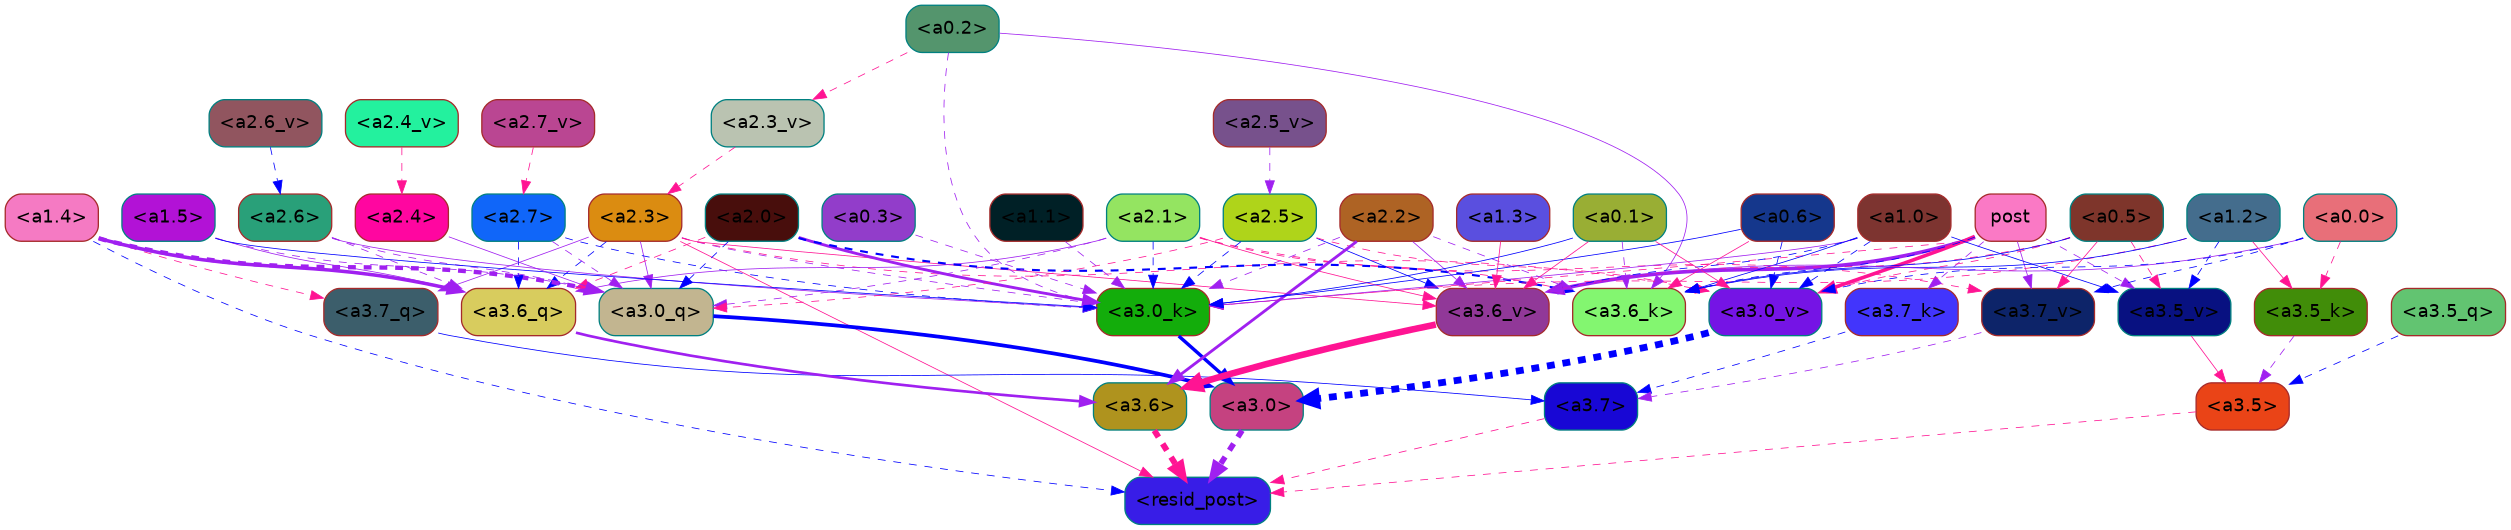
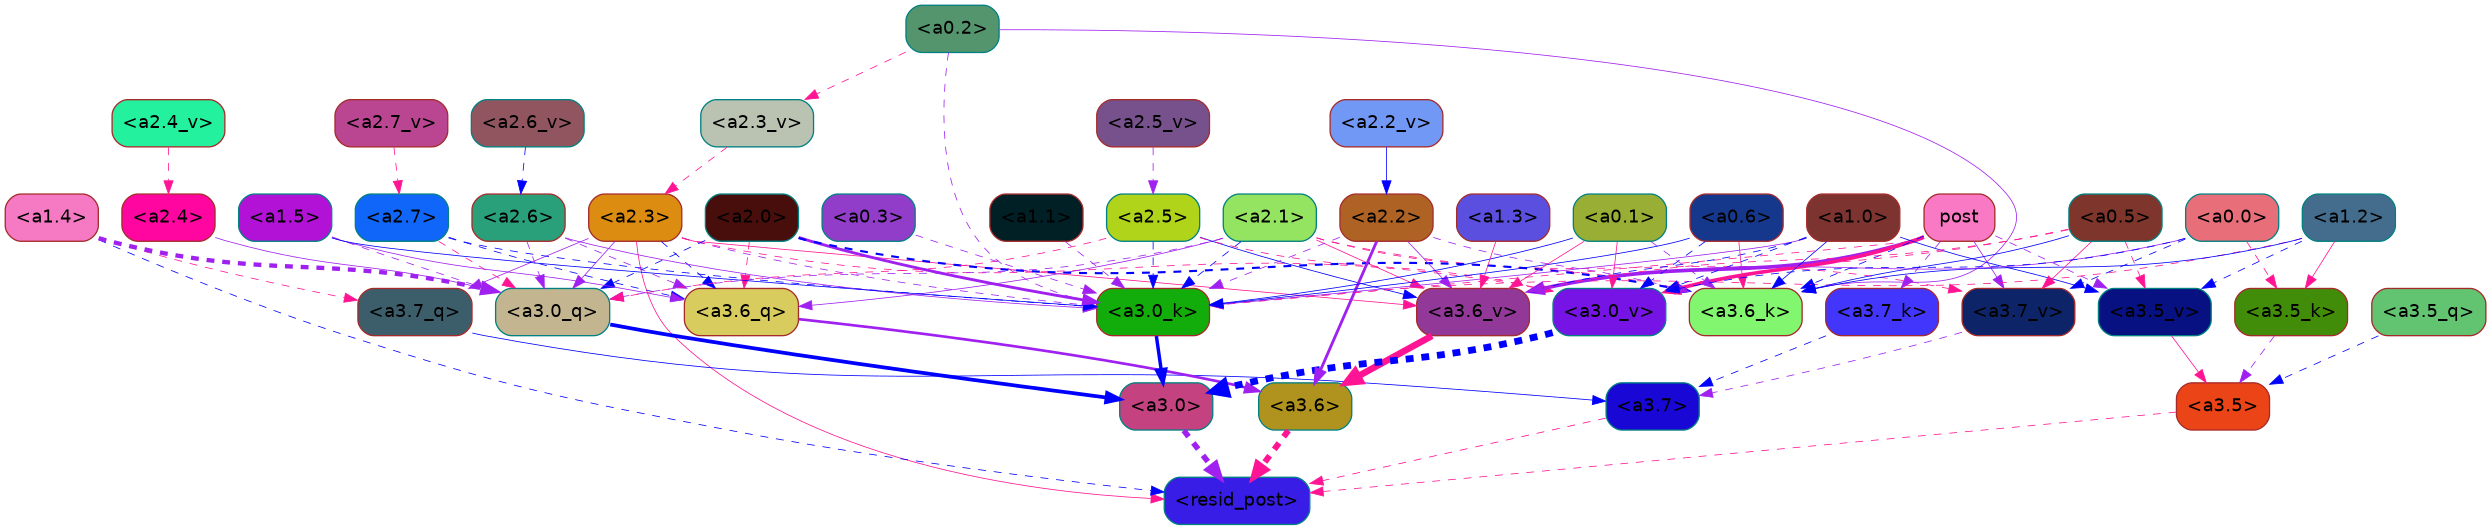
  strict digraph {
    splines=true
    node [color=brown fontname=Helvetica shape=box style="filled, rounded"]
    edge [color=purple penwidth=0.6 style=dashed]
    "<a3.7>" [color=teal fillcolor="#1807d5"]
    "<resid_post>" [color=teal fillcolor="#381de7"]
    "<a3.6>" [color=teal fillcolor="#af931e"]
    "<a3.5>" [fillcolor="#ea4417"]
    "<a3.0>" [color=teal fillcolor="#c54280"]
    "<a2.3>" [fillcolor="#db8c11"]
    "<a3.7_q>" [fillcolor="#3c5e6b"]
    "<a3.6_q>" [fillcolor="#d8cc5e"]
    "<a3.0_q>" [color=teal fillcolor="#c2b590"]
    "<a3.0_k>" [fillcolor="#13ad0b"]
    "<a3.6_v>" [fillcolor="#913898"]
    "<a3.0_v>" [color=teal fillcolor="#7514e5"]
    "<a1.4>" [fillcolor="#f57ac3"]
    "<a3.5_q>" [fillcolor="#62c471"]
    "<a3.7_k>" [fillcolor="#4235fc"]
    "<a3.6_k>" [fillcolor="#83f670"]
    "<a3.5_k>" [fillcolor="#418d09"]
    "<a3.7_v>" [fillcolor="#0d2469"]
    "<a3.5_v>" [color=teal fillcolor="#081181"]
    "<a2.7>" [color=teal fillcolor="#1066f9"]
    "<a2.6>" [fillcolor="#29a079"]
    "<a2.1>" [color=teal fillcolor="#94e461"]
    "<a2.0>" [color=teal fillcolor="#480e0c"]
    "<a1.5>" [color=teal fillcolor="#b212d6"]
    "<a2.5>" [color=teal fillcolor="#afd41a"]
    "<a2.4>" [fillcolor="#ff06a0"]
    "<a0.2>" [color=teal fillcolor="#54956d"]
    "<a2.3_v>" [color=teal fillcolor="#bac3b1"]
    n29 [fillcolor="#fa79c5" label=post]
    "<a2.2>" [fillcolor="#ae6324"]
    "<a1.2>" [color=teal fillcolor="#446d8d"]
    "<a1.0>" [fillcolor="#7d3430"]
    "<a0.6>" [fillcolor="#15378c"]
    "<a0.5>" [color=teal fillcolor="#7e352b"]
    "<a0.1>" [color=teal fillcolor="#99ae34"]
    "<a0.0>" [color=teal fillcolor="#e86f79"]
    "<a1.1>" [fillcolor="#002026"]
    "<a0.3>" [color=teal fillcolor="#923dca"]
    "<a1.3>" [fillcolor="#5a4fdf"]
    "<a2.7_v>" [fillcolor="#ba4692"]
    "<a2.6_v>" [color=teal fillcolor="#91555f"]
    "<a2.5_v>" [fillcolor="#77518c"]
    "<a2.4_v>" [fillcolor="#23f19e"]
+   "<a2.2_v>" [fillcolor="#7198f5"]
    "<a3.7>" -> "<resid_post>" [color=deeppink penwidth=0.6239100098609924]
    "<a3.6>" -> "<resid_post>" [color=deeppink penwidth=4.569062113761902]
    "<a3.5>" -> "<resid_post>" [color=deeppink]
    "<a3.0>" -> "<resid_post>" [penwidth=4.283544182777405]
    "<a2.3>" -> "<resid_post>" [color=deeppink style=bold]
    "<a2.3>" -> "<a3.7_q>" [style=bold]
    "<a2.3>" -> "<a3.6_q>" [color=blue]
    "<a2.3>" -> "<a3.0_q>" [style=bold]
    "<a2.3>" -> "<a3.0_k>"
    "<a2.3>" -> "<a3.6_v>" [color=deeppink style=bold]
    "<a2.3>" -> "<a3.0_v>" [color=deeppink]
    "<a3.7_q>" -> "<a3.7>" [color=blue style=bold]
    "<a3.6_q>" -> "<a3.6>" [penwidth=2.03758105635643 style=bold]
    "<a3.0_q>" -> "<a3.0>" [color=blue penwidth=2.8638100624084473 style=bold]
    "<a3.0_k>" -> "<a3.0>" [color=blue penwidth=2.6274144649505615 style=bold]
    "<a3.6_v>" -> "<a3.6>" [color=deeppink penwidth=5.002329230308533 style=bold]
    "<a3.0_v>" -> "<a3.0>" [color=blue penwidth=5.188832879066467]
    "<a1.4>" -> "<resid_post>" [color=blue]
    "<a1.4>" -> "<a3.7_q>" [color=deeppink]
-   "<a1.4>" -> "<a3.6_q>" [penwidth=2.6908124685287476 style=bold]
    "<a1.4>" -> "<a3.0_q>" [penwidth=3.32076895236969]
    "<a3.5_q>" -> "<a3.5>" [color=blue]
    "<a3.7_k>" -> "<a3.7>" [color=blue]
    "<a3.5_k>" -> "<a3.5>"
    "<a3.7_v>" -> "<a3.7>"
    "<a3.5_v>" -> "<a3.5>" [color=deeppink style=bold]
    "<a2.7>" -> "<a3.6_q>" [color=blue]
-   "<a2.7>" -> "<a3.0_q>"
+   "<a2.7>" -> "<a3.0_q>" [color=deeppink]
    "<a2.7>" -> "<a3.0_k>" [color=blue]
    "<a2.6>" -> "<a3.6_q>"
    "<a2.6>" -> "<a3.0_q>"
    "<a2.6>" -> "<a3.0_k>" [style=bold]
    "<a2.1>" -> "<a3.6_q>" [style=bold]
    "<a2.1>" -> "<a3.0_q>"
    "<a2.1>" -> "<a3.0_k>" [color=blue]
    "<a2.1>" -> "<a3.6_v>" [color=deeppink style=bold]
    "<a2.1>" -> "<a3.6_k>" [color=deeppink]
    "<a2.1>" -> "<a3.7_v>" [color=deeppink]
    "<a2.0>" -> "<a3.6_q>" [color=deeppink]
    "<a2.0>" -> "<a3.0_q>" [color=blue]
    "<a2.0>" -> "<a3.0_k>" [penwidth=2.182972814887762 style=bold]
    "<a2.0>" -> "<a3.6_k>" [color=blue penwidth=1.6254686117172241]
    "<a1.5>" -> "<a3.6_q>" [style=bold]
    "<a1.5>" -> "<a3.0_q>"
    "<a1.5>" -> "<a3.0_k>" [color=blue style=bold]
    "<a2.5>" -> "<a3.0_q>" [color=deeppink]
    "<a2.5>" -> "<a3.0_k>" [color=blue]
    "<a2.5>" -> "<a3.6_v>" [color=blue style=bold]
    "<a2.5>" -> "<a3.0_v>" [color=deeppink]
    "<a2.4>" -> "<a3.0_q>" [style=bold]
    "<a0.2>" -> "<a3.0_k>"
    "<a0.2>" -> "<a3.6_k>" [style=bold]
    "<a0.2>" -> "<a2.3_v>" [color=deeppink]
    "<a2.3_v>" -> "<a2.3>" [color=deeppink]
    n29 -> "<a3.0_k>" [color=deeppink]
    n29 -> "<a3.6_v>" [penwidth=2.809220314025879 style=bold]
    n29 -> "<a3.0_v>" [color=deeppink penwidth=2.754121422767639 style=bold]
    n29 -> "<a3.7_k>"
    n29 -> "<a3.6_k>" [color=blue]
    n29 -> "<a3.7_v>" [style=bold]
    n29 -> "<a3.5_v>"
    "<a2.2>" -> "<a3.6>" [penwidth=2.174198240041733 style=bold]
    "<a2.2>" -> "<a3.0_k>" [penwidth=0.6065438985824585]
    "<a2.2>" -> "<a3.6_v>" [style=bold]
    "<a2.2>" -> "<a3.6_k>"
    "<a1.2>" -> "<a3.0_k>" [color=deeppink]
    "<a1.2>" -> "<a3.6_k>" [color=blue style=bold]
    "<a1.2>" -> "<a3.5_k>" [color=deeppink style=bold]
    "<a1.2>" -> "<a3.5_v>" [color=blue]
    "<a1.0>" -> "<a3.0_k>" [style=bold]
    "<a1.0>" -> "<a3.6_v>" [color=blue]
    "<a1.0>" -> "<a3.0_v>" [color=blue]
    "<a1.0>" -> "<a3.6_k>" [color=blue style=bold]
    "<a1.0>" -> "<a3.5_v>" [color=blue style=bold]
    "<a0.6>" -> "<a3.0_k>" [color=blue style=bold]
    "<a0.6>" -> "<a3.0_v>" [color=blue]
    "<a0.6>" -> "<a3.6_k>" [color=deeppink style=bold]
    "<a0.5>" -> "<a3.6_v>" [color=deeppink]
    "<a0.5>" -> "<a3.0_v>" [color=deeppink penwidth=0.6120390892028809]
    "<a0.5>" -> "<a3.6_k>" [color=blue style=bold]
    "<a0.5>" -> "<a3.7_v>" [color=deeppink style=bold]
    "<a0.5>" -> "<a3.5_v>" [color=deeppink]
    "<a0.1>" -> "<a3.0_k>" [color=blue style=bold]
    "<a0.1>" -> "<a3.6_v>" [color=deeppink style=bold]
    "<a0.1>" -> "<a3.0_v>" [color=deeppink style=bold]
    "<a0.1>" -> "<a3.6_k>"
    "<a0.0>" -> "<a3.6_v>" [style=bold]
    "<a0.0>" -> "<a3.0_v>" [color=blue]
    "<a0.0>" -> "<a3.5_k>" [color=deeppink]
    "<a0.0>" -> "<a3.7_v>" [color=blue]
    "<a1.1>" -> "<a3.0_k>"
    "<a0.3>" -> "<a3.0_k>"
    "<a1.3>" -> "<a3.6_v>" [color=deeppink style=bold]
    "<a2.7_v>" -> "<a2.7>" [color=deeppink]
    "<a2.6_v>" -> "<a2.6>" [color=blue]
    "<a2.5_v>" -> "<a2.5>"
    "<a2.4_v>" -> "<a2.4>" [color=deeppink]
+   "<a2.2_v>" -> "<a2.2>" [color=blue style=bold]
  }
